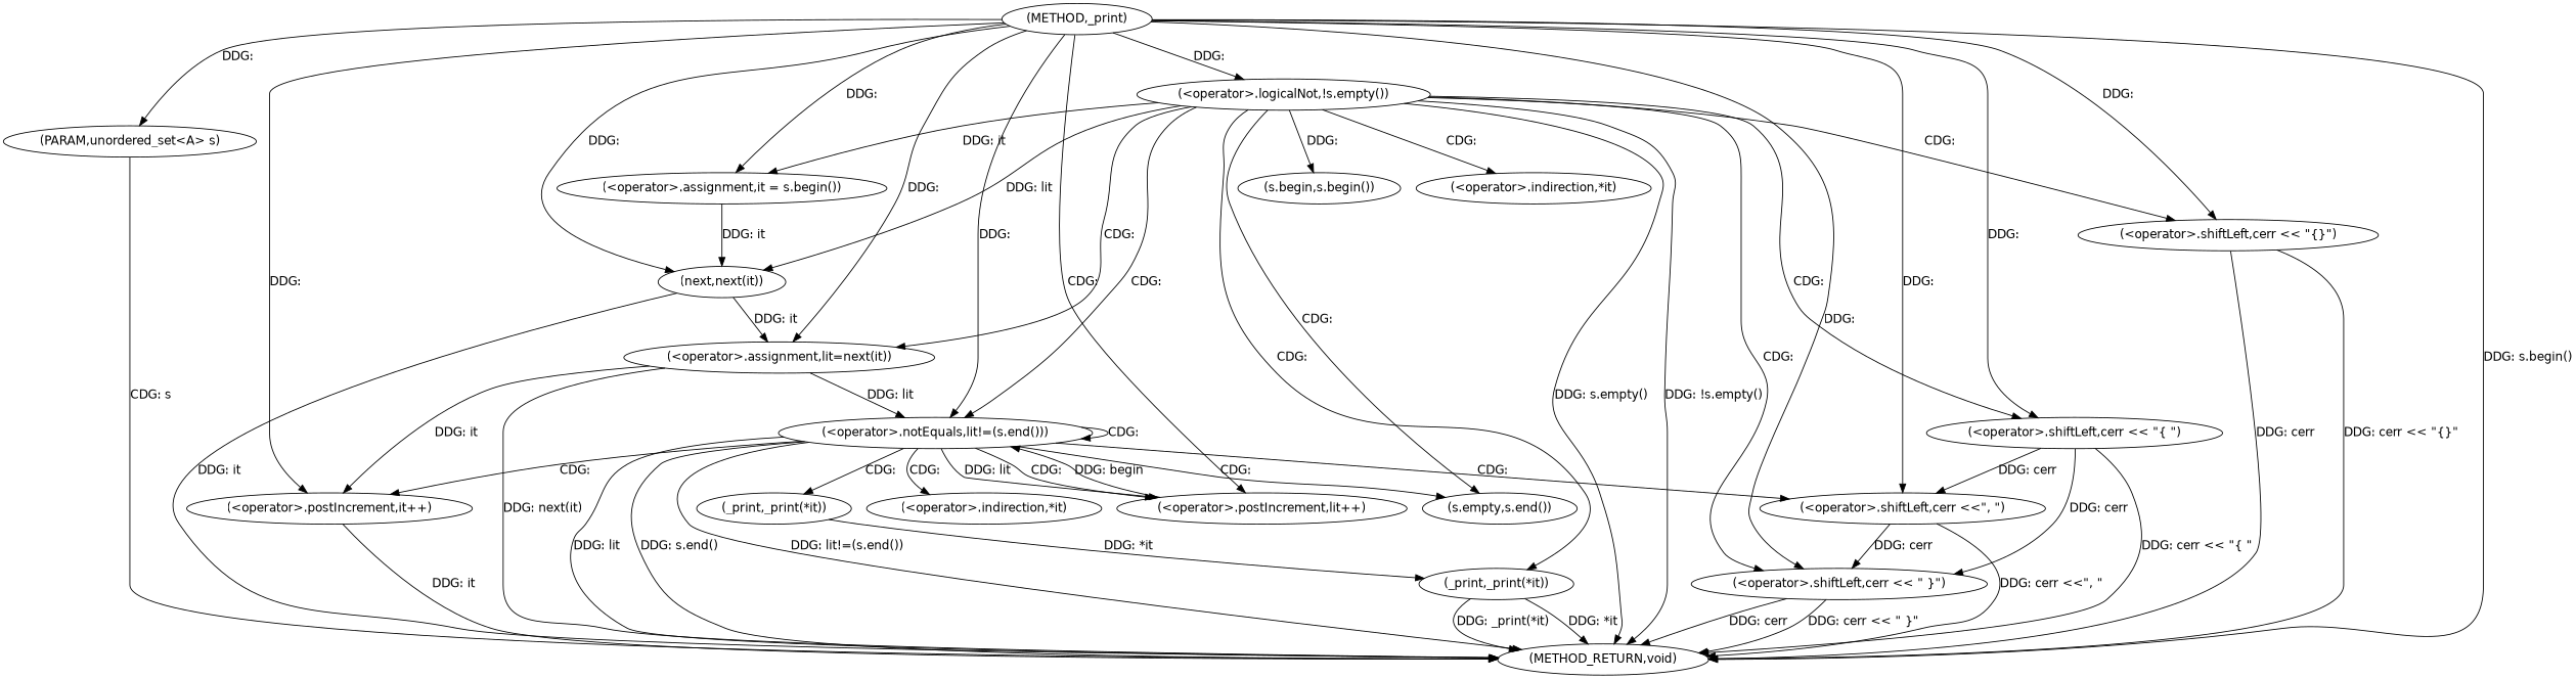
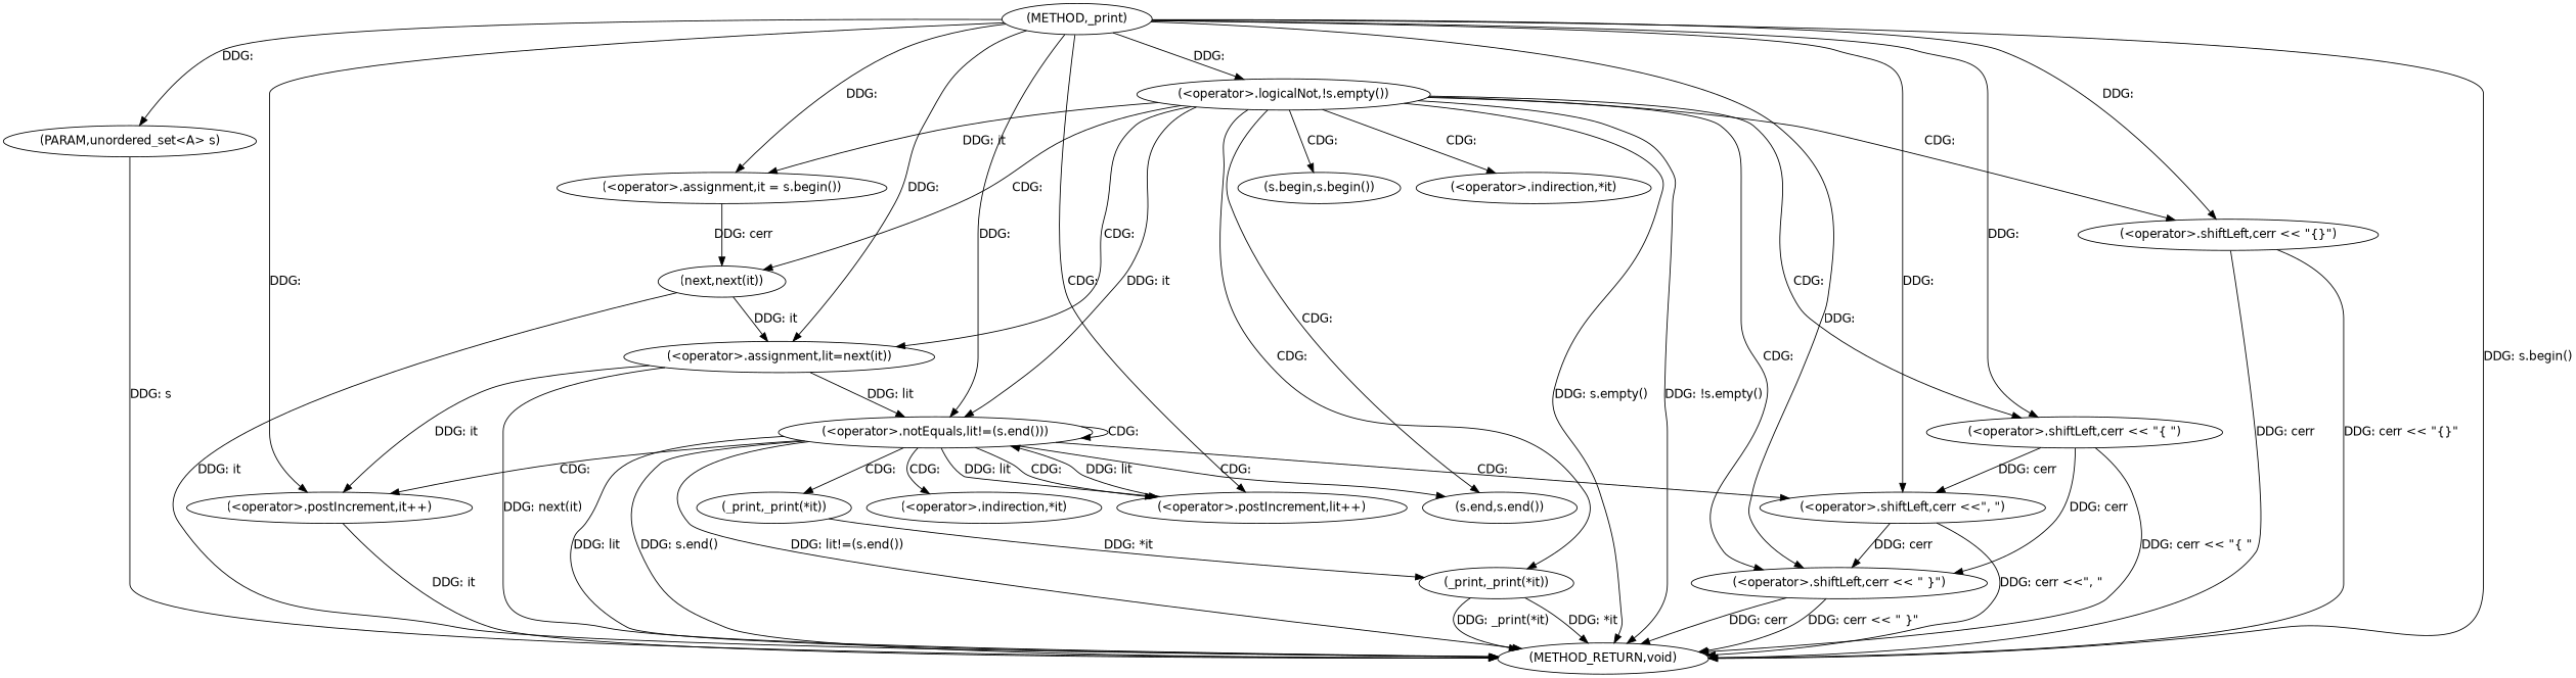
  digraph {
    fontname="DejaVu Sans"
    node [fontname="DejaVu Sans"]
    edge [fontname="DejaVu Sans"]
    n1 [label="(METHOD,_print)"]
    n2 [label="(PARAM,unordered_set<A> s)"]
    n3 [label="(<operator>.logicalNot,!s.empty())"]
    n4 [label="(<operator>.shiftLeft,cerr << \"{ \")"]
    n5 [label="(<operator>.assignment,it = s.begin())"]
    n6 [label="(<operator>.shiftLeft,cerr << \" }\")"]
    n7 [label="(<operator>.assignment,lit=next(it))"]
    n8 [label="(<operator>.notEquals,lit!=(s.end()))"]
    n9 [label="(<operator>.shiftLeft,cerr << \"{}\")"]
    n10 [label="(<operator>.postIncrement,it++)"]
    n11 [label="(<operator>.postIncrement,lit++)"]
    n12 [label="(<operator>.shiftLeft,cerr <<\", \")"]
    n13 [label="(next,next(it))"]
    n14 [label="(METHOD_RETURN,void)"]
    n15 [label="(_print,_print(*it))"]
    n16 [label="(s.begin,s.begin())"]
    n17 [label="(<operator>.indirection,*it)"]
-   n18 [label="(s.empty,s.end())"]
+   n18 [label="(s.end,s.end())"]
    n19 [label="(_print,_print(*it))"]
    n20 [label="(<operator>.indirection,*it)"]
    n1 -> n2 [label="DDG: "]
    n1 -> n3 [label="DDG: "]
    n1 -> n4 [label="DDG: "]
    n1 -> n5 [label="DDG: "]
    n1 -> n6 [label="DDG: "]
    n1 -> n7 [label="DDG: "]
    n1 -> n8 [label="DDG: "]
    n1 -> n9 [label="DDG: "]
    n1 -> n10 [label="DDG: "]
    n1 -> n11 [label="CDG: "]
    n1 -> n12 [label="DDG: "]
-   n1 -> n13 [label="DDG: "]
    n1 -> n14 [label="DDG: s.begin()"]
-   n2 -> n14 [label="CDG: s"]
+   n2 -> n14 [label="DDG: s"]
    n3 -> n4 [label="CDG: "]
    n3 -> n5 [label="DDG: it"]
    n3 -> n6 [label="CDG: "]
    n3 -> n7 [label="CDG: "]
-   n3 -> n8 [label="CDG: "]
+   n3 -> n8 [label="DDG: it"]
    n3 -> n9 [label="CDG: "]
-   n3 -> n13 [label="DDG: lit"]
+   n3 -> n13 [label="CDG: "]
    n3 -> n14 [label="DDG: s.empty()"]
    n3 -> n14 [label="DDG: !s.empty()"]
    n3 -> n15 [label="CDG: "]
-   n3 -> n16 [label="DDG: "]
+   n3 -> n16 [label="CDG: "]
    n3 -> n17 [label="CDG: "]
    n3 -> n18 [label="CDG: "]
    n4 -> n6 [label="DDG: cerr"]
    n4 -> n12 [label="DDG: cerr"]
    n4 -> n14 [label="DDG: cerr << \"{ \""]
-   n5 -> n13 [label="DDG: it"]
+   n5 -> n13 [label="DDG: cerr"]
    n6 -> n14 [label="DDG: cerr"]
    n6 -> n14 [label="DDG: cerr << \" }\""]
    n7 -> n8 [label="DDG: lit"]
    n7 -> n10 [label="DDG: it"]
    n7 -> n14 [label="DDG: next(it)"]
    n8 -> n8 [label="CDG: "]
    n8 -> n10 [label="CDG: "]
    n8 -> n11 [label="DDG: lit"]
    n8 -> n11 [label="CDG: "]
    n8 -> n12 [label="CDG: "]
    n8 -> n14 [label="DDG: lit"]
    n8 -> n14 [label="DDG: s.end()"]
    n8 -> n14 [label="DDG: lit!=(s.end())"]
    n8 -> n18 [label="CDG: "]
    n8 -> n19 [label="CDG: "]
    n8 -> n20 [label="CDG: "]
    n9 -> n14 [label="DDG: cerr"]
    n9 -> n14 [label="DDG: cerr << \"{}\""]
    n10 -> n14 [label="DDG: it"]
-   n11 -> n8 [label="DDG: begin"]
+   n11 -> n8 [label="DDG: lit"]
    n12 -> n6 [label="DDG: cerr"]
    n12 -> n14 [label="DDG: cerr <<\", \""]
    n13 -> n7 [label="DDG: it"]
    n13 -> n14 [label="DDG: it"]
    n15 -> n14 [label="DDG: *it"]
    n15 -> n14 [label="DDG: _print(*it)"]
    n19 -> n15 [label="DDG: *it"]
  }
